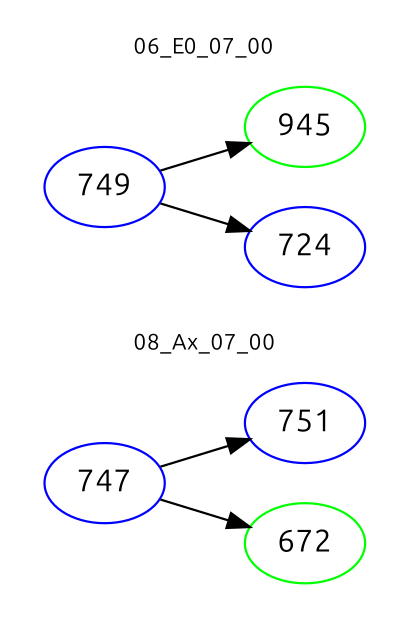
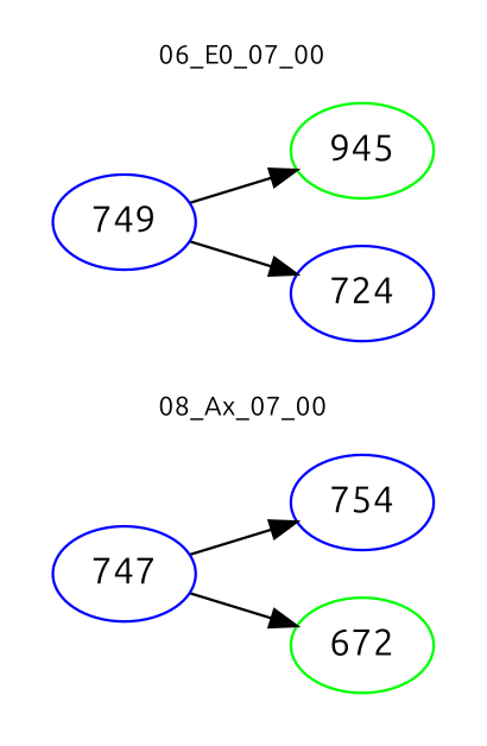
  digraph {
    fontname=Ubuntu
    rankdir=LR
    node [color=blue fontname=Ubuntu]
    edge [color=black fontname=Ubuntu]
    n1 [label=747]
    n2 [color=green label=672]
-   n3 [label=751]
+   n3 [label=754]
    n4 [label=749]
    n5 [label=724]
    n6 [color=green label=945]
    subgraph cluster_1 {
      color=white
      fontsize=10
      label="08_Ax_07_00"
      n1
      n2
      n3
    }
    subgraph cluster_2 {
      color=white
      fontsize=10
      label="06_E0_07_00"
      n4
      n5
      n6
    }
    n1 -> n2
    n1 -> n3
    n4 -> n5
    n4 -> n6
  }
